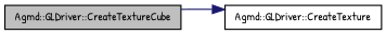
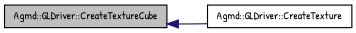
  digraph {
    rankdir=LR
    fontname="Patrick Hand"
    node [color=black fontname="Patrick Hand" fontsize=10 shape=record style=filled]
    n1 [fillcolor=grey75 fontcolor=black height=0.2 label="Agmd::GLDriver::CreateTextureCube" width=0.4]
    n2 [fillcolor=white height=0.2 label="Agmd::GLDriver::CreateTexture" width=0.4]
-   n2 -> n1 [color=midnightblue dir=back fontname="Patrick Hand" fontsize=10 labelfontname=Helvetica labelfontsize=10 style=solid]
+   n1 -> n2 [color=midnightblue dir=back fontname="Patrick Hand" fontsize=10 labelfontname=Helvetica labelfontsize=10 style=solid]
  }
